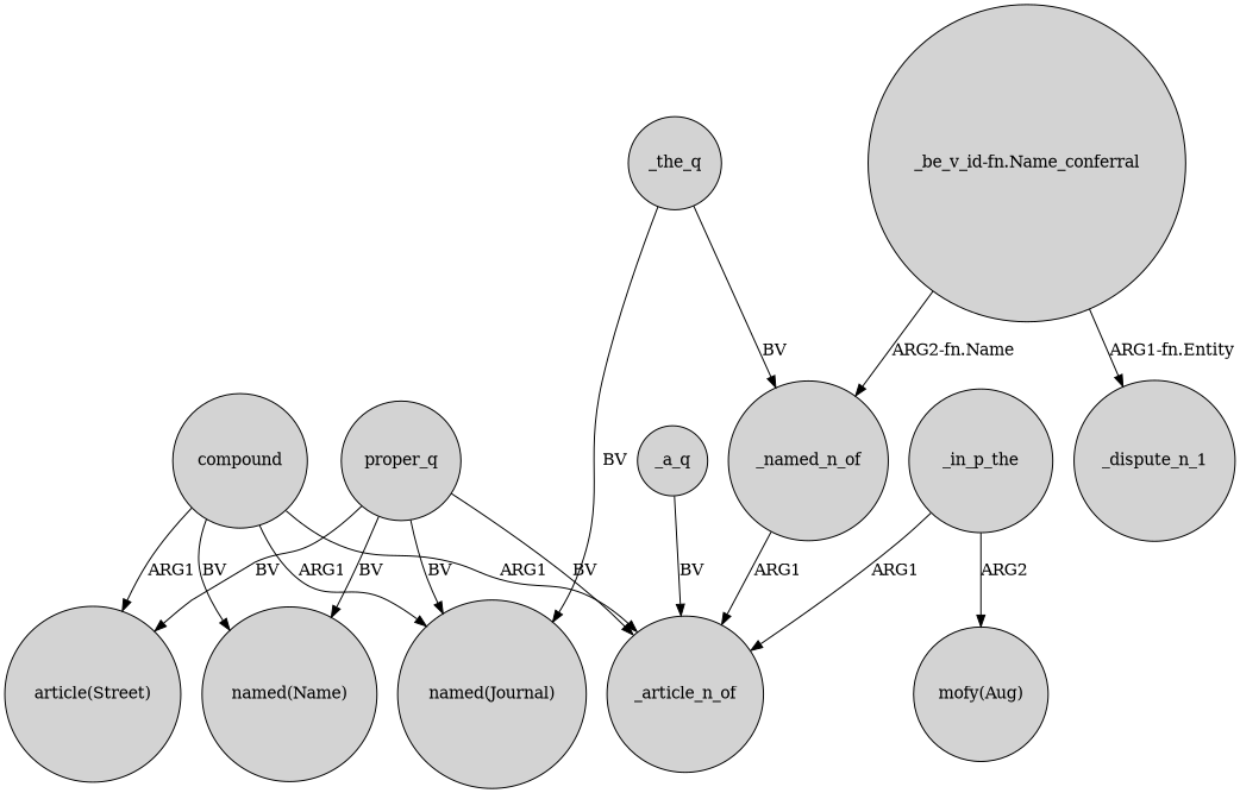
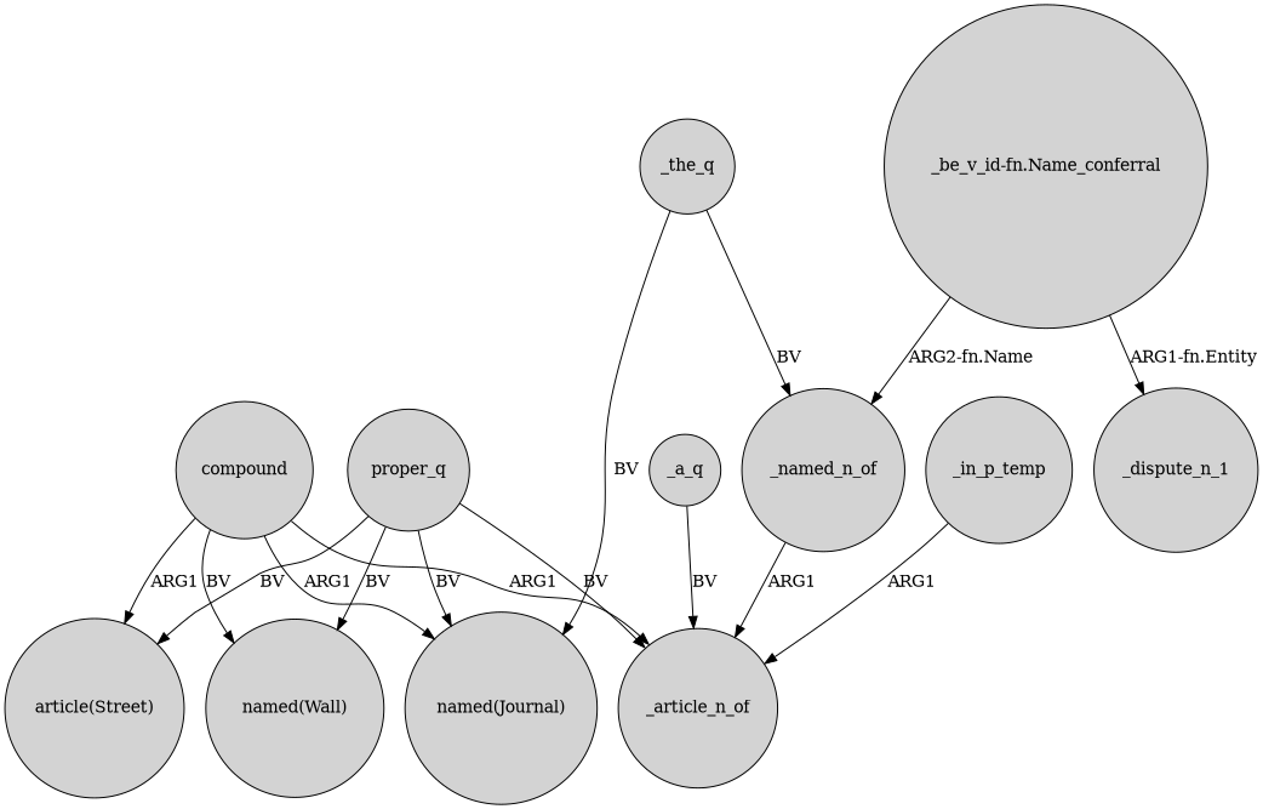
  digraph {
    node [shape=circle style=filled]
    proper_q
    "named(Journal)"
    n3 [label="article(Street)"]
-   "named(Wall)" [label="named(Name)"]
+   "named(Wall)"
    _article_n_of
    _the_q
    n7 [label=_named_n_of]
-   _in_p_temp [label=_in_p_the]
-   "mofy(Aug)"
+   _in_p_temp
    compound
    _a_q
    "_be_v_id-fn.Name_conferral"
    _dispute_n_1
    proper_q -> "named(Journal)" [label=BV]
    proper_q -> n3 [label=BV]
    proper_q -> "named(Wall)" [label=BV]
    proper_q -> _article_n_of [label=BV]
    _the_q -> "named(Journal)" [label=BV]
    _the_q -> n7 [label=BV]
    n7 -> _article_n_of [label=ARG1]
    _in_p_temp -> _article_n_of [label=ARG1]
-   _in_p_temp -> "mofy(Aug)" [label=ARG2]
    compound -> "named(Journal)" [label=ARG1]
    compound -> n3 [label=ARG1]
    compound -> "named(Wall)" [label=BV]
    compound -> _article_n_of [label=ARG1]
    _a_q -> _article_n_of [label=BV]
    "_be_v_id-fn.Name_conferral" -> n7 [label="ARG2-fn.Name"]
    "_be_v_id-fn.Name_conferral" -> _dispute_n_1 [label="ARG1-fn.Entity"]
  }
